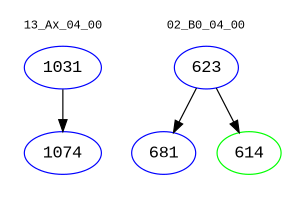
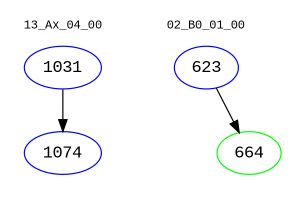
  digraph {
    fontname="Liberation Mono"
    node [color=blue fontname="Liberation Mono"]
    edge [color=black fontname="Liberation Mono"]
    n1 [label=1031]
    n2 [label=1074]
    n3 [label=623]
-   n4 [label=681]
-   n5 [color=green label=614]
+   n5 [color=green label=664]
    subgraph cluster_1 {
      color=white
      fontsize=10
      label="13_Ax_04_00"
      n1
      n2
    }
    subgraph cluster_2 {
      color=white
      fontsize=10
-     label="02_B0_04_00"
+     label="02_B0_01_00"
      n3
-     n4
      n5
    }
    n1 -> n2
-   n3 -> n4
    n3 -> n5
  }
